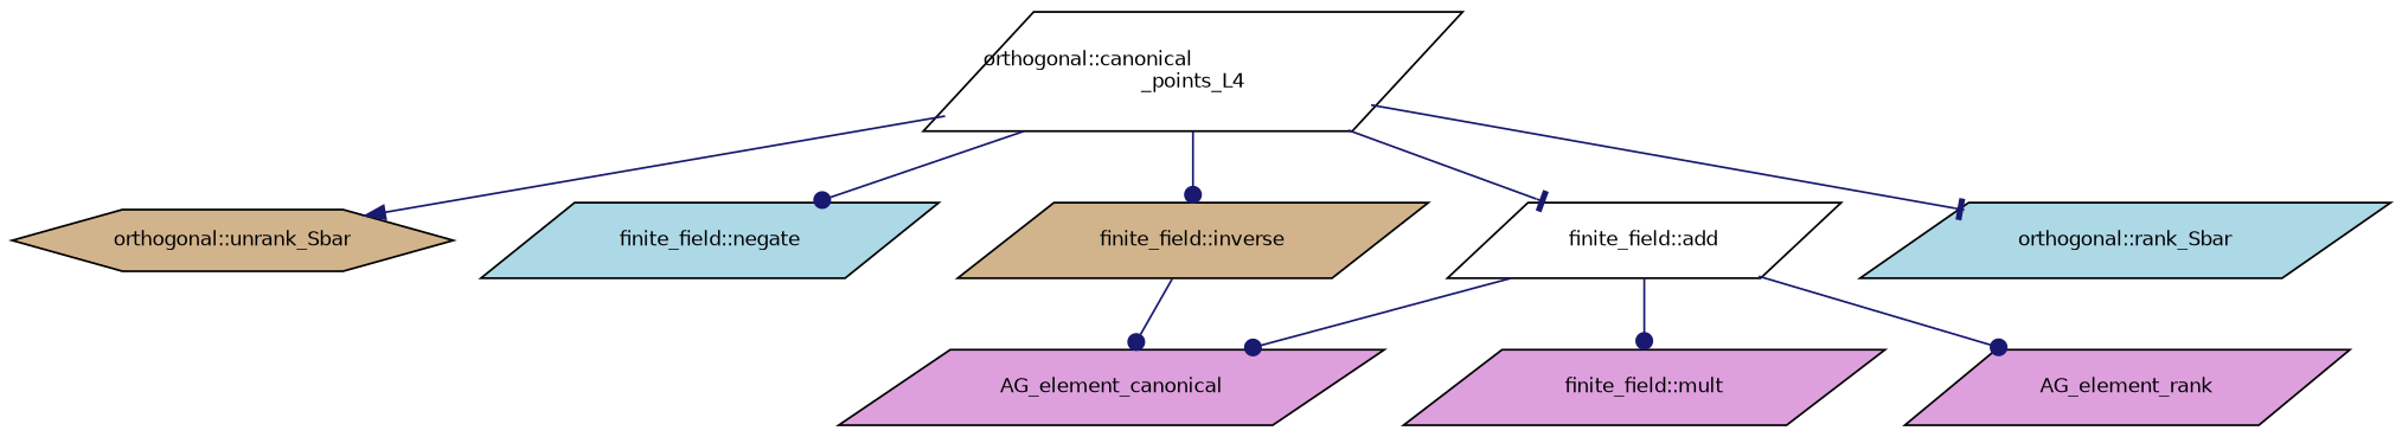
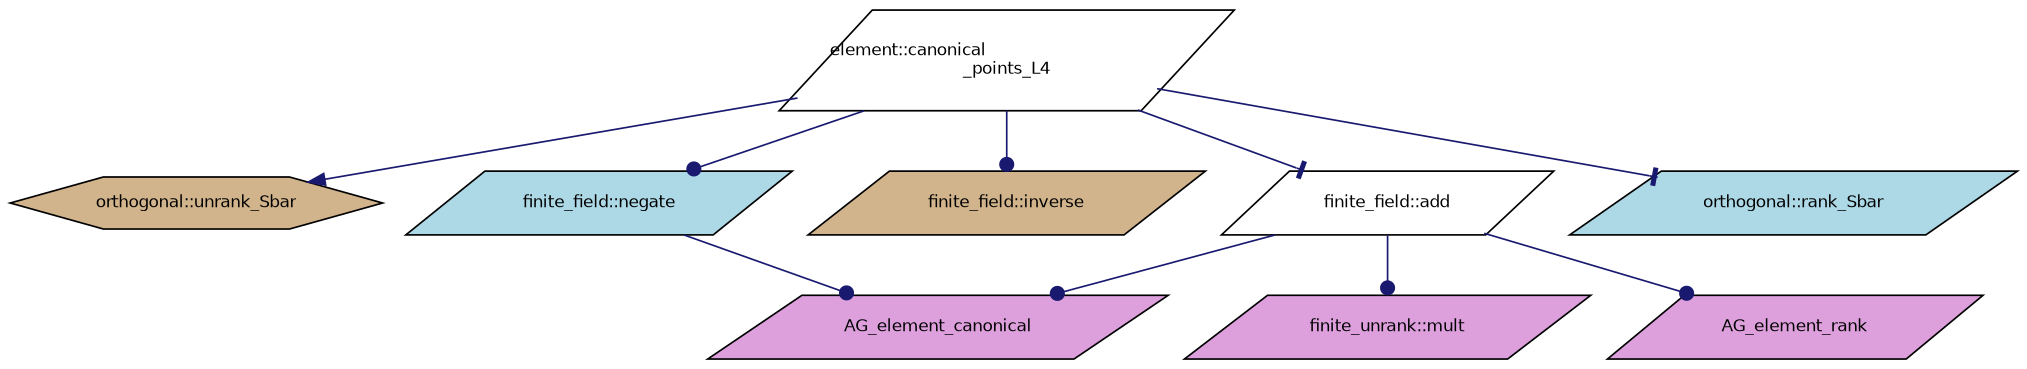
  digraph {
    rankdir=TB
    node [color=black fillcolor=plum fontname=Helvetica fontsize=10 shape=parallelogram style=filled]
    edge [arrowhead=dot color=midnightblue fontname=Helvetica fontsize=10 labelfontname=Helvetica labelfontsize=10 style=solid]
-   n1 [fillcolor=white fontcolor=black height=0.2 label="orthogonal::canonical\l_points_L4" width=0.4]
+   n1 [fillcolor=white fontcolor=black height=0.2 label="element::canonical\l_points_L4" width=0.4]
    n2 [fillcolor=tan height=0.2 label="orthogonal::unrank_Sbar" shape=hexagon width=0.4]
    n3 [fillcolor=lightblue height=0.2 label="finite_field::negate" width=0.4]
    n4 [fillcolor=tan height=0.2 label="finite_field::inverse" width=0.4]
    n5 [fillcolor=white height=0.2 label="finite_field::add" width=0.4]
    n6 [fillcolor=lightblue height=0.2 label="orthogonal::rank_Sbar" width=0.4]
-   n7 [height=0.2 label="finite_field::mult" width=0.4]
+   n7 [height=0.2 label="finite_unrank::mult" width=0.4]
    n8 [height=0.2 label=AG_element_canonical width=0.4]
    n9 [height=0.2 label=AG_element_rank width=0.4]
    n1 -> n2 [arrowhead=normal]
    n1 -> n3
    n1 -> n4
    n1 -> n5 [arrowhead=tee]
    n1 -> n6 [arrowhead=tee]
-   n4 -> n8
+   n3 -> n8
    n5 -> n7
    n5 -> n8
    n5 -> n9
  }
